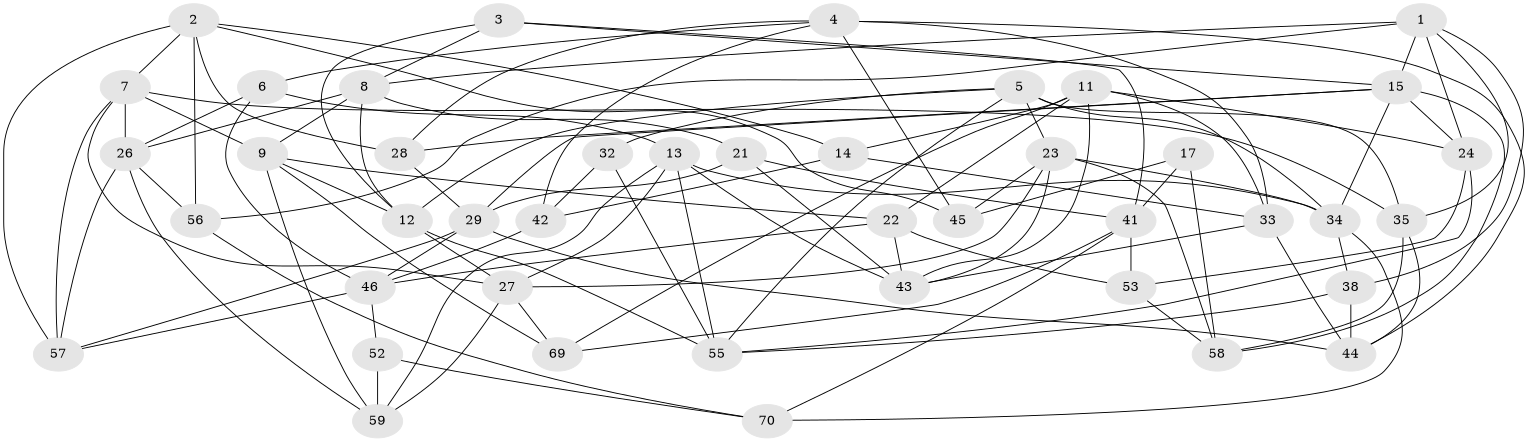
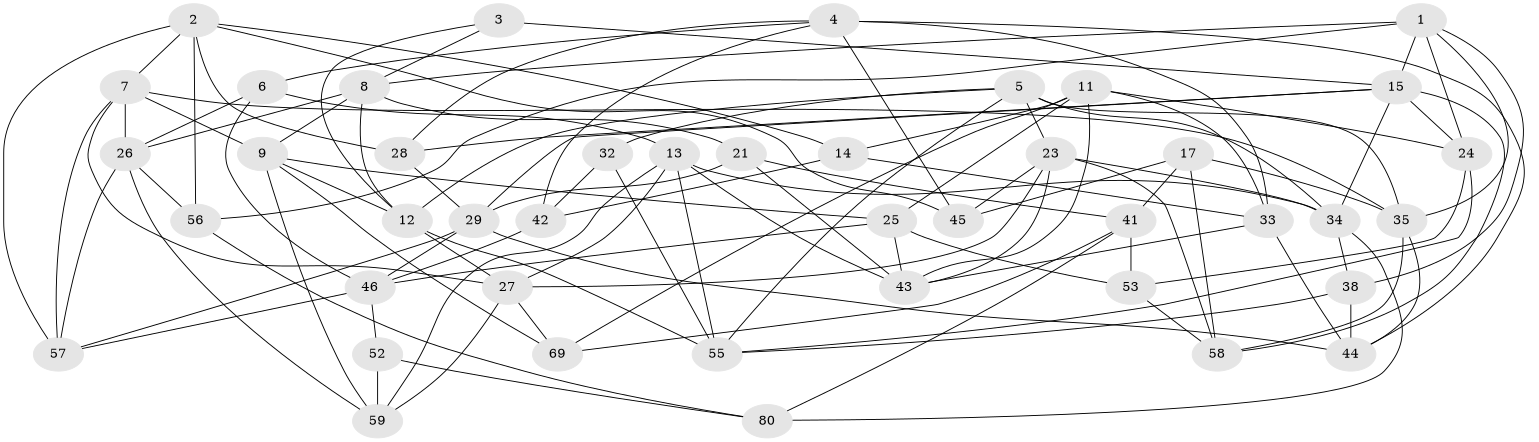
  graph {
    node [color=gray90 style=filled]
    1 [super="+62"]
    8 [super="+64"]
    24 [super="+54"]
    35 [super="+71"]
    38
    56
    15 [super="+20"]
    3 [super="+31"]
    12 [super="+36"]
    41 [super="+61"]
    26 [super="+60"]
    9 [super="+22"]
    21
    55 [super="+63"]
    53
    44 [super="+51"]
    58 [super="+65"]
-   70
+   70 [label=80]
    2 [super="+50"]
    7 [super="+30"]
    14 [super="+68"]
    28
    45
    57
    27 [super="+73"]
    33 [super="+48"]
    42
    29 [super="+40"]
    34 [super="+49"]
    69
    4 [super="+16"]
    6
    13 [super="+18"]
    46 [super="+66"]
    43 [super="+47"]
    5 [super="+10"]
    23 [super="+37"]
    32
    59 [super="+67"]
    52
-   25 [super="+72" label=22]
+   25 [super="+72"]
    11 [super="+39"]
    17 [super="+19"]
    1 -- 8
    1 -- 24
    1 -- 35
    1 -- 38
    1 -- 56
    1 -- 15
    8 -- 12
    8 -- 26
    8 -- 9
    8 -- 21
    24 -- 55
    24 -- 53
    35 -- 44
    35 -- 58
    38 -- 55
    38 -- 44
    56 -- 70
    15 -- 24
    15 -- 58
    15 -- 28
    15 -- 29
    15 -- 34
    3 -- 8
    3 -- 15
    3 -- 12
-   3 -- 41
    12 -- 55
    12 -- 27
    41 -- 53
    41 -- 70
    41 -- 69
    26 -- 56
    26 -- 57
    26 -- 59
    9 -- 12
    9 -- 69
    9 -- 59
    9 -- 25
    21 -- 41
    21 -- 29
    21 -- 43
    53 -- 58
    2 -- 56
    2 -- 7
    2 -- 14
    2 -- 28
    2 -- 45
    2 -- 57
    7 -- 35
    7 -- 26
    7 -- 9
    7 -- 57
    7 -- 27
    14 -- 33 [weight=2]
    14 -- 42
    28 -- 29
    27 -- 69
    27 -- 59
    33 -- 44
    33 -- 43
    42 -- 46
    29 -- 44
    29 -- 57
    29 -- 46
    34 -- 38
    34 -- 70
    4 -- 44
    4 -- 28
    4 -- 45
    4 -- 33
    4 -- 42
    4 -- 6
    6 -- 26
    6 -- 13
    6 -- 46
    13 -- 55
    13 -- 27
    13 -- 34
    13 -- 43
    13 -- 59
    46 -- 57
    46 -- 52
    5 -- 35
    5 -- 12
    5 -- 55
    5 -- 34
    5 -- 23
    5 -- 32
    23 -- 58
    23 -- 45
    23 -- 27
    23 -- 34
    23 -- 43
    32 -- 55
    32 -- 42
    52 -- 70
    52 -- 59
    25 -- 53
    25 -- 46
    25 -- 43
    11 -- 24
    11 -- 14
    11 -- 33
    11 -- 69
    11 -- 43
    11 -- 25
+   17 -- 35
    17 -- 41
    17 -- 58
    17 -- 45
  }
